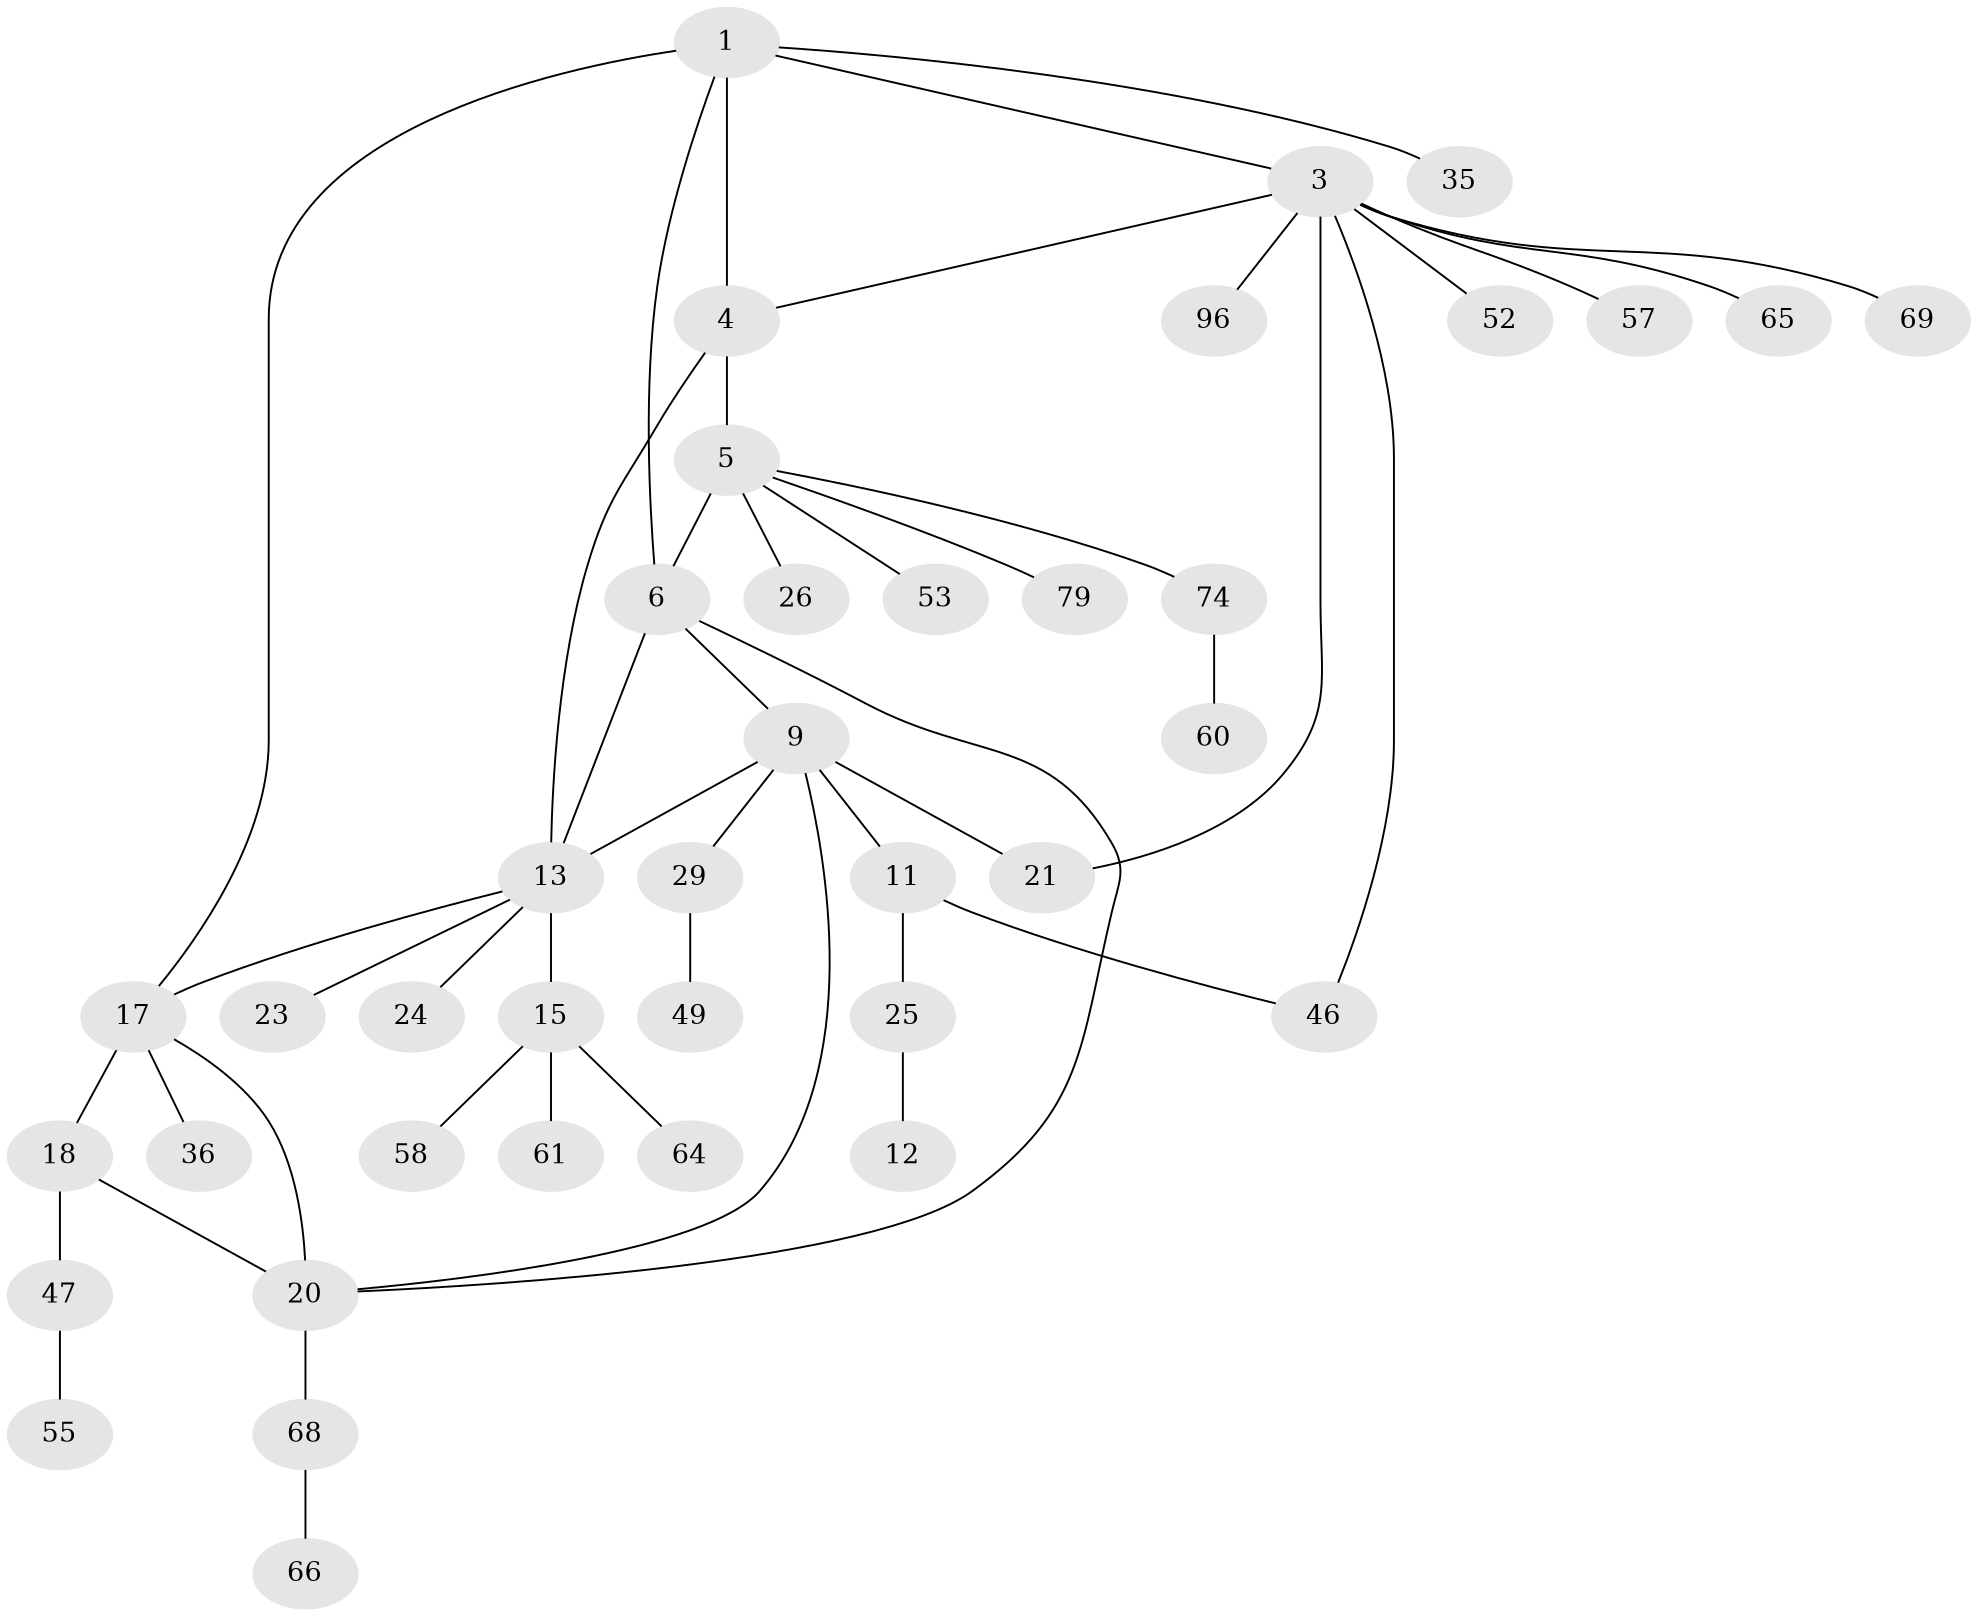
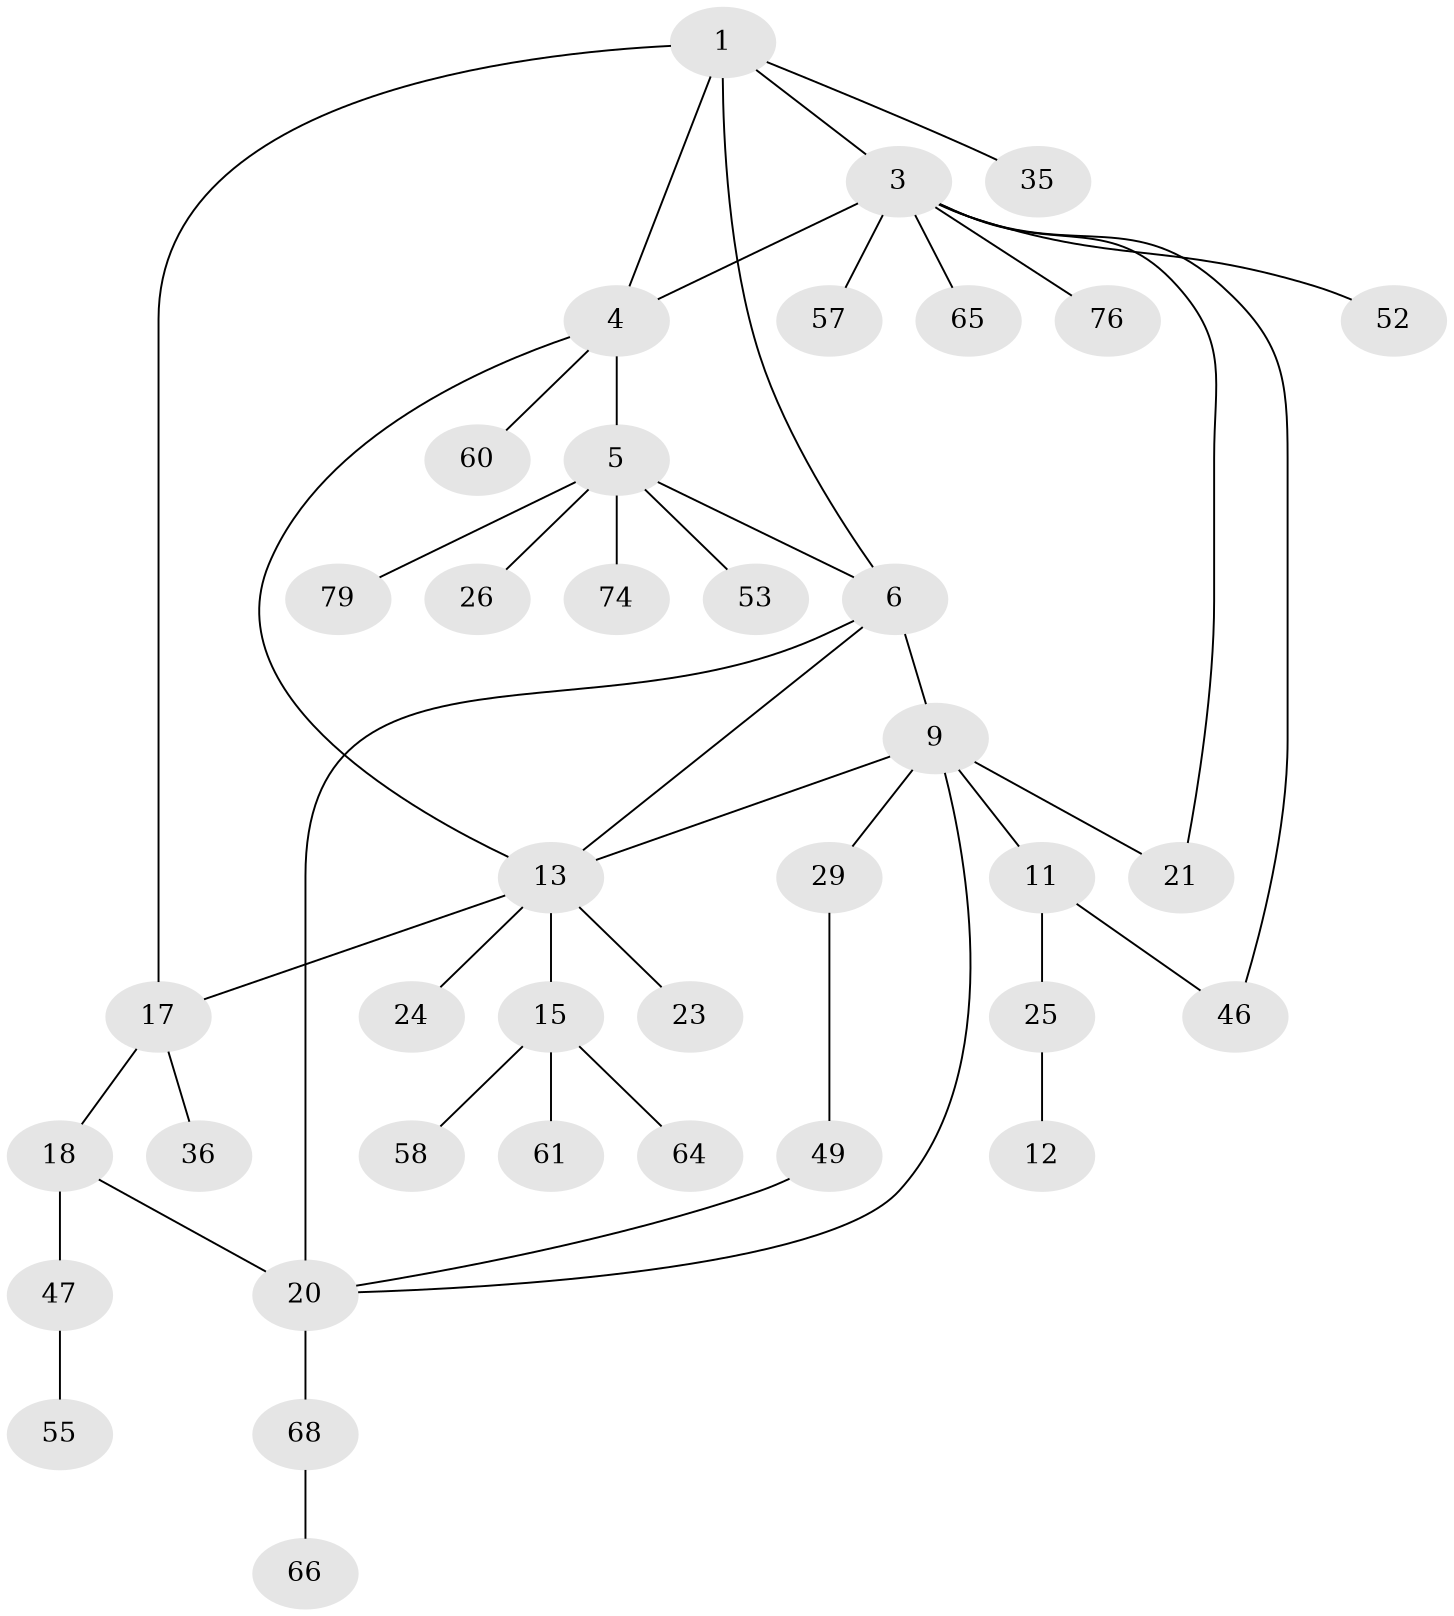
  graph {
    node [color=gray90 style=filled]
    1 [super="+39+33+2"]
    3
    4 [super="+14"]
    6 [super="+59+7+37"]
    17
    35 [super="+58"]
    21
    52
    57 [super="+75"]
    65
-   69
-   76 [label=96]
+   76
    46
    5 [super="+8"]
    13 [super="+16"]
    60
    9 [super="+10+22+67+71+12"]
    20 [super="+41+51"]
    18 [super="+45+27+78+43+28+19"]
    36
    11
    29
    26 [super="+34"]
    n24 [label=74]
    53
    79
    15 [super="+40"]
    23
    24
    n30 [label=58]
    61 [super="+80"]
    64
    68
    25 [super="+63"]
    49
    n36 [label=12]
    47
    55
    66
    1 -- 3 [weight=2]
    1 -- 4 [weight=2]
    1 -- 6
    1 -- 17
    1 -- 35
    3 -- 4
    3 -- 21
    3 -- 52
    3 -- 57
    3 -- 65
-   3 -- 69
    3 -- 76
    3 -- 46
    4 -- 5
    4 -- 13 [weight=2]
-   n24 -- 60
+   4 -- 60
    6 -- 13
    6 -- 9
    6 -- 20
-   17 -- 20
+   49 -- 20
    17 -- 18 [weight=2]
    17 -- 36
    5 -- 6 [weight=4]
    5 -- 26
    5 -- n24
    5 -- 53
    5 -- 79
    13 -- 17
    13 -- 15 [weight=2]
    13 -- 23
    13 -- 24
    9 -- 21
    9 -- 13 [weight=2]
    9 -- 20
    9 -- 11 [weight=3]
    9 -- 29
    20 -- 68
    18 -- 20 [weight=2]
    18 -- 47
    11 -- 46
    11 -- 25
    29 -- 49
    15 -- n30
    15 -- 61
    15 -- 64
    68 -- 66
    25 -- n36
    47 -- 55
  }
